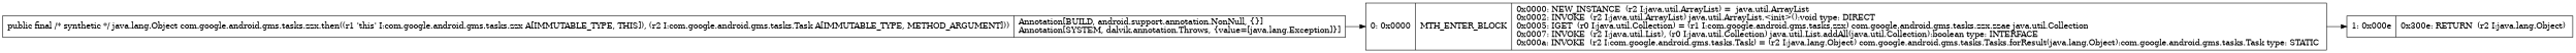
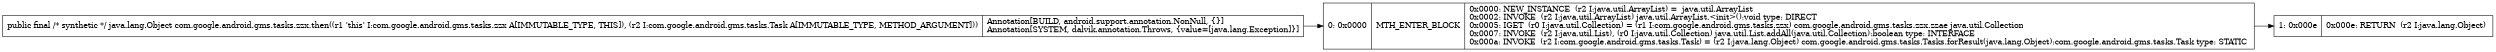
  digraph {
    rankdir=LR
    node [shape=record]
    n1 [label="{0\:\ 0x0000|MTH_ENTER_BLOCK\l|0x0000: NEW_INSTANCE  (r2 I:java.util.ArrayList) =  java.util.ArrayList \l0x0002: INVOKE  (r2 I:java.util.ArrayList) java.util.ArrayList.\<init\>():void type: DIRECT \l0x0005: IGET  (r0 I:java.util.Collection) = (r1 I:com.google.android.gms.tasks.zzx) com.google.android.gms.tasks.zzx.zzae java.util.Collection \l0x0007: INVOKE  (r2 I:java.util.List), (r0 I:java.util.Collection) java.util.List.addAll(java.util.Collection):boolean type: INTERFACE \l0x000a: INVOKE  (r2 I:com.google.android.gms.tasks.Task) = (r2 I:java.lang.Object) com.google.android.gms.tasks.Tasks.forResult(java.lang.Object):com.google.android.gms.tasks.Task type: STATIC \l}"]
-   n2 [label="{1\:\ 0x000e|0x300e: RETURN  (r2 I:java.lang.Object) \l}"]
+   n2 [label="{1\:\ 0x000e|0x000e: RETURN  (r2 I:java.lang.Object) \l}"]
    n3 [label="{public final \/* synthetic *\/ java.lang.Object com.google.android.gms.tasks.zzx.then((r1 'this' I:com.google.android.gms.tasks.zzx A[IMMUTABLE_TYPE, THIS]), (r2 I:com.google.android.gms.tasks.Task A[IMMUTABLE_TYPE, METHOD_ARGUMENT]))  | Annotation[BUILD, android.support.annotation.NonNull, \{\}]\lAnnotation[SYSTEM, dalvik.annotation.Throws, \{value=[java.lang.Exception]\}]\l}"]
    n1 -> n2
    n3 -> n1
  }
